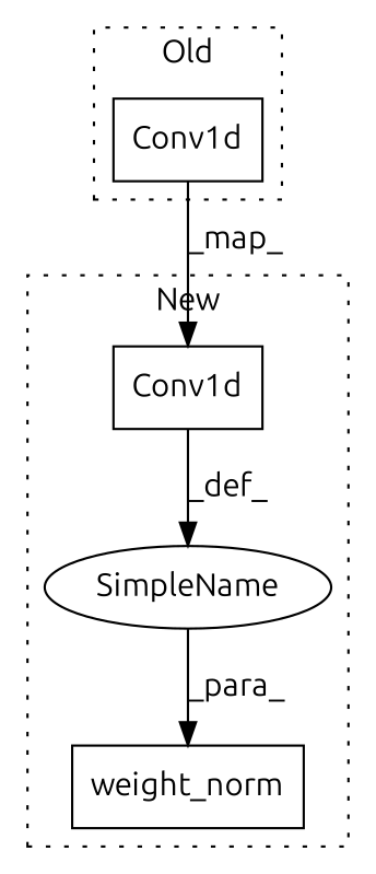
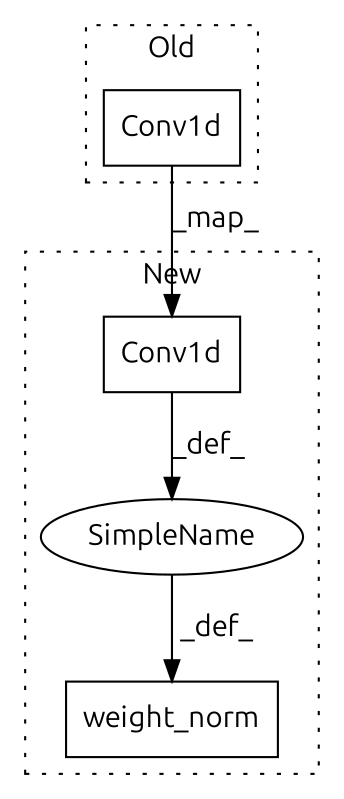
  digraph {
    fontname=Ubuntu
    node [a=32 l="7,1" shape=box fontname=Ubuntu]
    edge [fontname=Ubuntu]
    n1 [label=Conv1d s="2971,3027"]
    n2 [a=42 label=SimpleName shape=ellipse l=""]
    n3 [l="12,1" label=weight_norm s="2959,3028"]
    n4 [label=Conv1d s="2522,2578"]
    subgraph cluster_1 {
      label=New
      style=dotted
      n1
      n2
      n3
    }
    subgraph cluster_2 {
      label=Old
      style=dotted
      n4
    }
    n1 -> n2 [label=_def_]
-   n2 -> n3 [label=_para_]
+   n2 -> n3 [label=_def_]
    n4 -> n1 [label=_map_]
  }
